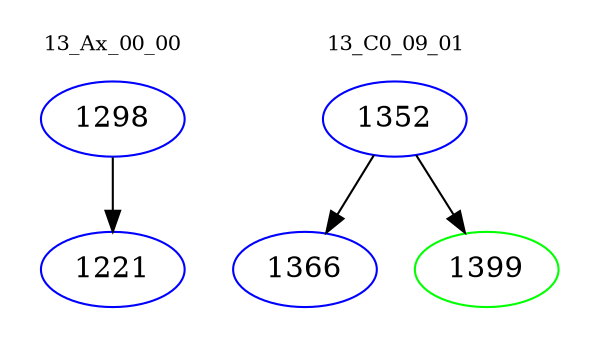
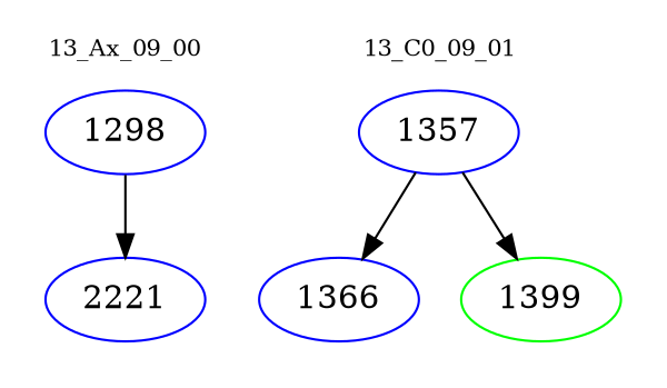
  digraph {
    node [color=blue]
    edge [color=black]
    n1 [label=1298]
-   n2 [label=1221]
-   n3 [label=1352]
+   n2 [label=2221]
+   n3 [label=1357]
    n4 [label=1366]
    n5 [color=green label=1399]
    subgraph cluster_1 {
      color=white
      fontsize=10
-     label="13_Ax_00_00"
+     label="13_Ax_09_00"
      n1
      n2
    }
    subgraph cluster_2 {
      color=white
      fontsize=10
      label="13_C0_09_01"
      n3
      n4
      n5
    }
    n1 -> n2
    n3 -> n4
    n3 -> n5
  }
